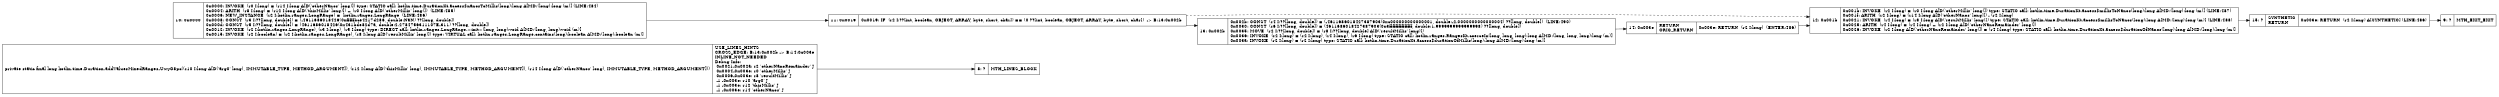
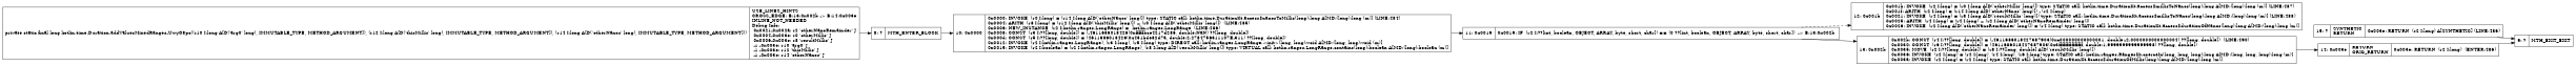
  digraph {
    rankdir=LR
    node [shape=record]
-   n1 [label="{8\:\ ?|MTH_LINES_BLOCK\l}"]
+   n1 [label="{8\:\ ?|MTH_ENTER_BLOCK\l}"]
    n2 [label="{10\:\ 0x0000|0x0000: INVOKE  (r0 I:long) = (r14 I:long A[D('otherNanos' long)]) type: STATIC call: kotlin.time.DurationKt.access$nanosToMillis(long):long A[MD:(long):long (m)] (LINE:484)\l0x0004: ARITH  (r8 I:long) = (r12 I:long A[D('thisMillis' long)]) + (r0 I:long A[D('otherMillis' long)])  (LINE:485)\l0x0006: NEW_INSTANCE  (r2 I:kotlin.ranges.LongRange) =  kotlin.ranges.LongRange  (LINE:486)\l0x0008: CONST  (r3 I:??[long, double]) = (\-4611686018426(0xfffffbce4217d286, double:NaN) ??[long, double]) \l0x000d: CONST  (r5 I:??[long, double]) = (4611686018426(0x431bde82d7a, double:2.2784756311107E\-311) ??[long, double]) \l0x0012: INVOKE  (r2 I:kotlin.ranges.LongRange), (r3 I:long), (r5 I:long) type: DIRECT call: kotlin.ranges.LongRange.\<init\>(long, long):void A[MD:(long, long):void (m)]\l0x0015: INVOKE  (r2 I:boolean) = (r2 I:kotlin.ranges.LongRange), (r8 I:long A[D('resultMillis' long)]) type: VIRTUAL call: kotlin.ranges.LongRange.contains(long):boolean A[MD:(long):boolean (m)]\l}"]
    n3 [label="{11\:\ 0x0019|0x0019: IF  (r2 I:??[int, boolean, OBJECT, ARRAY, byte, short, char]) == (0 ??[int, boolean, OBJECT, ARRAY, byte, short, char])  \-\> B:13:0x002b \l}"]
    n4 [label="{12\:\ 0x001b|0x001b: INVOKE  (r2 I:long) = (r0 I:long A[D('otherMillis' long)]) type: STATIC call: kotlin.time.DurationKt.access$millisToNanos(long):long A[MD:(long):long (m)] (LINE:487)\l0x001f: ARITH  (r2 I:long) = (r14 I:long A[D('otherNanos' long)]) \- (r2 I:long) \l0x0021: INVOKE  (r4 I:long) = (r8 I:long A[D('resultMillis' long)]) type: STATIC call: kotlin.time.DurationKt.access$millisToNanos(long):long A[MD:(long):long (m)] (LINE:488)\l0x0025: ARITH  (r4 I:long) = (r4 I:long) + (r2 I:long A[D('otherNanoRemainder' long)]) \l0x0026: INVOKE  (r2 I:long A[D('otherNanoRemainder' long)]) = (r4 I:long) type: STATIC call: kotlin.time.DurationKt.access$durationOfNanos(long):long A[MD:(long):long (m)]\l}"]
    n5 [label="{13\:\ 0x002b|0x002b: CONST  (r4 I:??[long, double]) = (\-4611686018427387903(0xc000000000000001, double:\-2.0000000000000004) ??[long, double])  (LINE:490)\l0x0030: CONST  (r6 I:??[long, double]) = (4611686018427387903(0x3fffffffffffffff, double:1.9999999999999998) ??[long, double]) \l0x0035: MOVE  (r2 I:??[long, double]) = (r8 I:??[long, double] A[D('resultMillis' long)]) \l0x0036: INVOKE  (r2 I:long) = (r2 I:long), (r4 I:long), (r6 I:long) type: STATIC call: kotlin.ranges.RangesKt.coerceIn(long, long, long):long A[MD:(long, long, long):long (m)]\l0x003a: INVOKE  (r2 I:long) = (r2 I:long) type: STATIC call: kotlin.time.DurationKt.access$durationOfMillis(long):long A[MD:(long):long (m)]\l}"]
    n6 [label="{15\:\ ?|SYNTHETIC\lRETURN\l|0x003e: RETURN  (r2 I:long) A[SYNTHETIC] (LINE:486)\l}"]
    n7 [label="{14\:\ 0x003e|RETURN\lORIG_RETURN\l|0x003e: RETURN  (r2 I:long)  (ENTER:486)\l}"]
    n8 [label="{9\:\ ?|MTH_EXIT_EXIT\l}"]
    n9 [label="{private static final long kotlin.time.Duration.addValuesMixedRanges\-UwyO8pc((r10 I:long A[D('arg0' long), IMMUTABLE_TYPE, METHOD_ARGUMENT]), (r12 I:long A[D('thisMillis' long), IMMUTABLE_TYPE, METHOD_ARGUMENT]), (r14 I:long A[D('otherNanos' long), IMMUTABLE_TYPE, METHOD_ARGUMENT]))  | USE_LINES_HINTS\lCROSS_EDGE: B:13:0x002b \-\> B:14:0x003e\lINLINE_NOT_NEEDED\lDebug Info:\l  0x0021\-0x002a: r2 'otherNanoRemainder' J\l  0x0004\-0x003e: r0 'otherMillis' J\l  0x0006\-0x003e: r8 'resultMillis' J\l  \-1 \-0x003e: r10 'arg0' J\l  \-1 \-0x003e: r12 'thisMillis' J\l  \-1 \-0x003e: r14 'otherNanos' J\l}"]
+   n1 -> n2
    n2 -> n3
    n3 -> n4 [style=dashed]
    n3 -> n5
-   n4 -> n6
    n5 -> n7
    n6 -> n8
-   n7 -> n4
+   n7 -> n8
    n9 -> n1
  }
